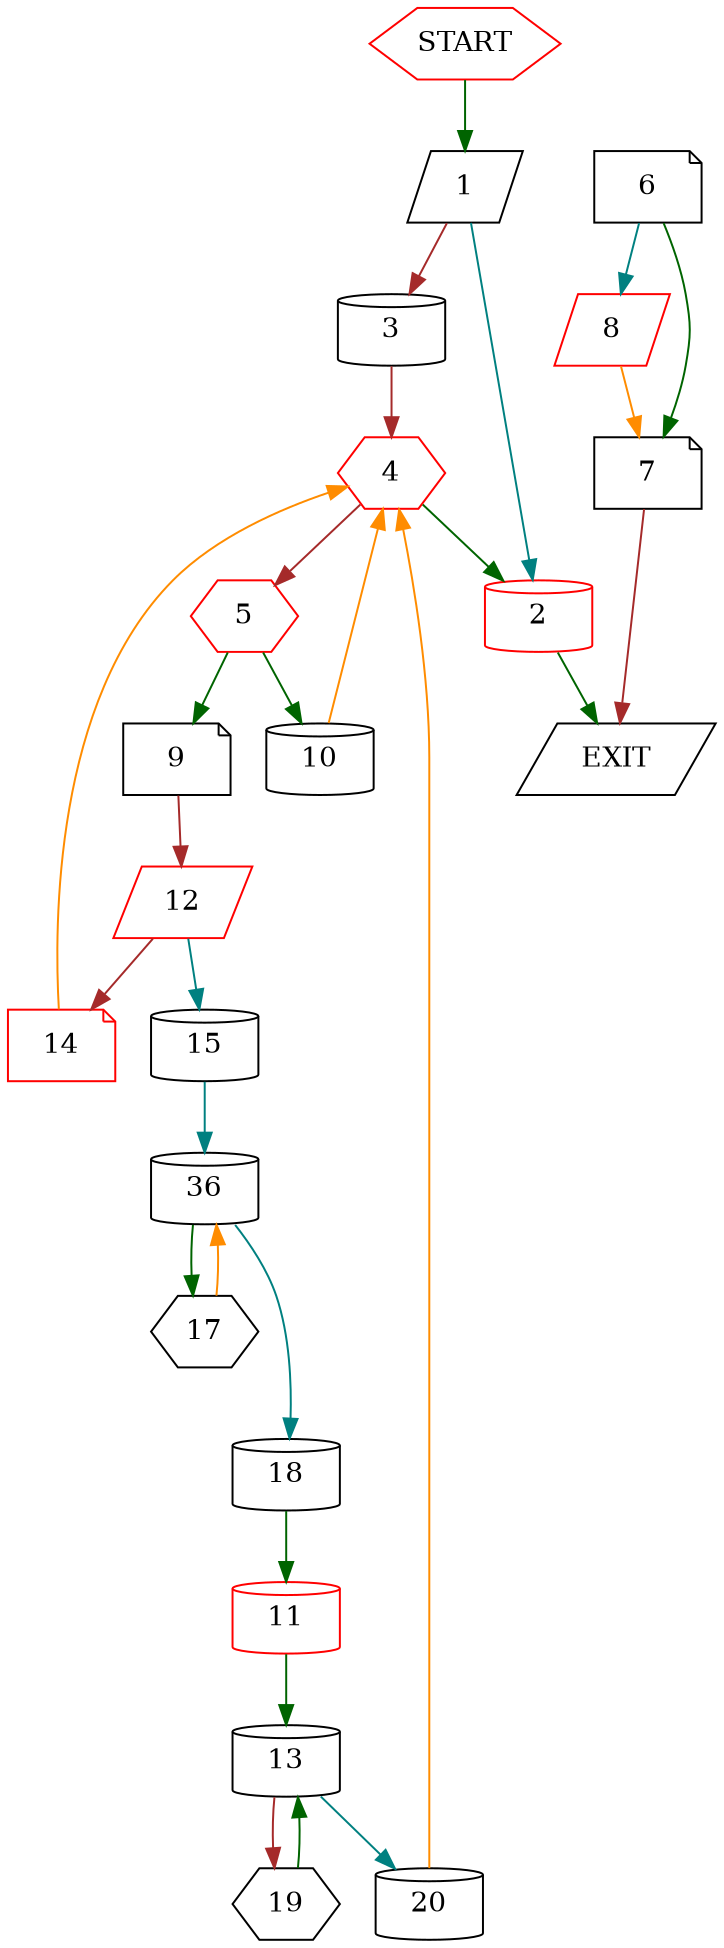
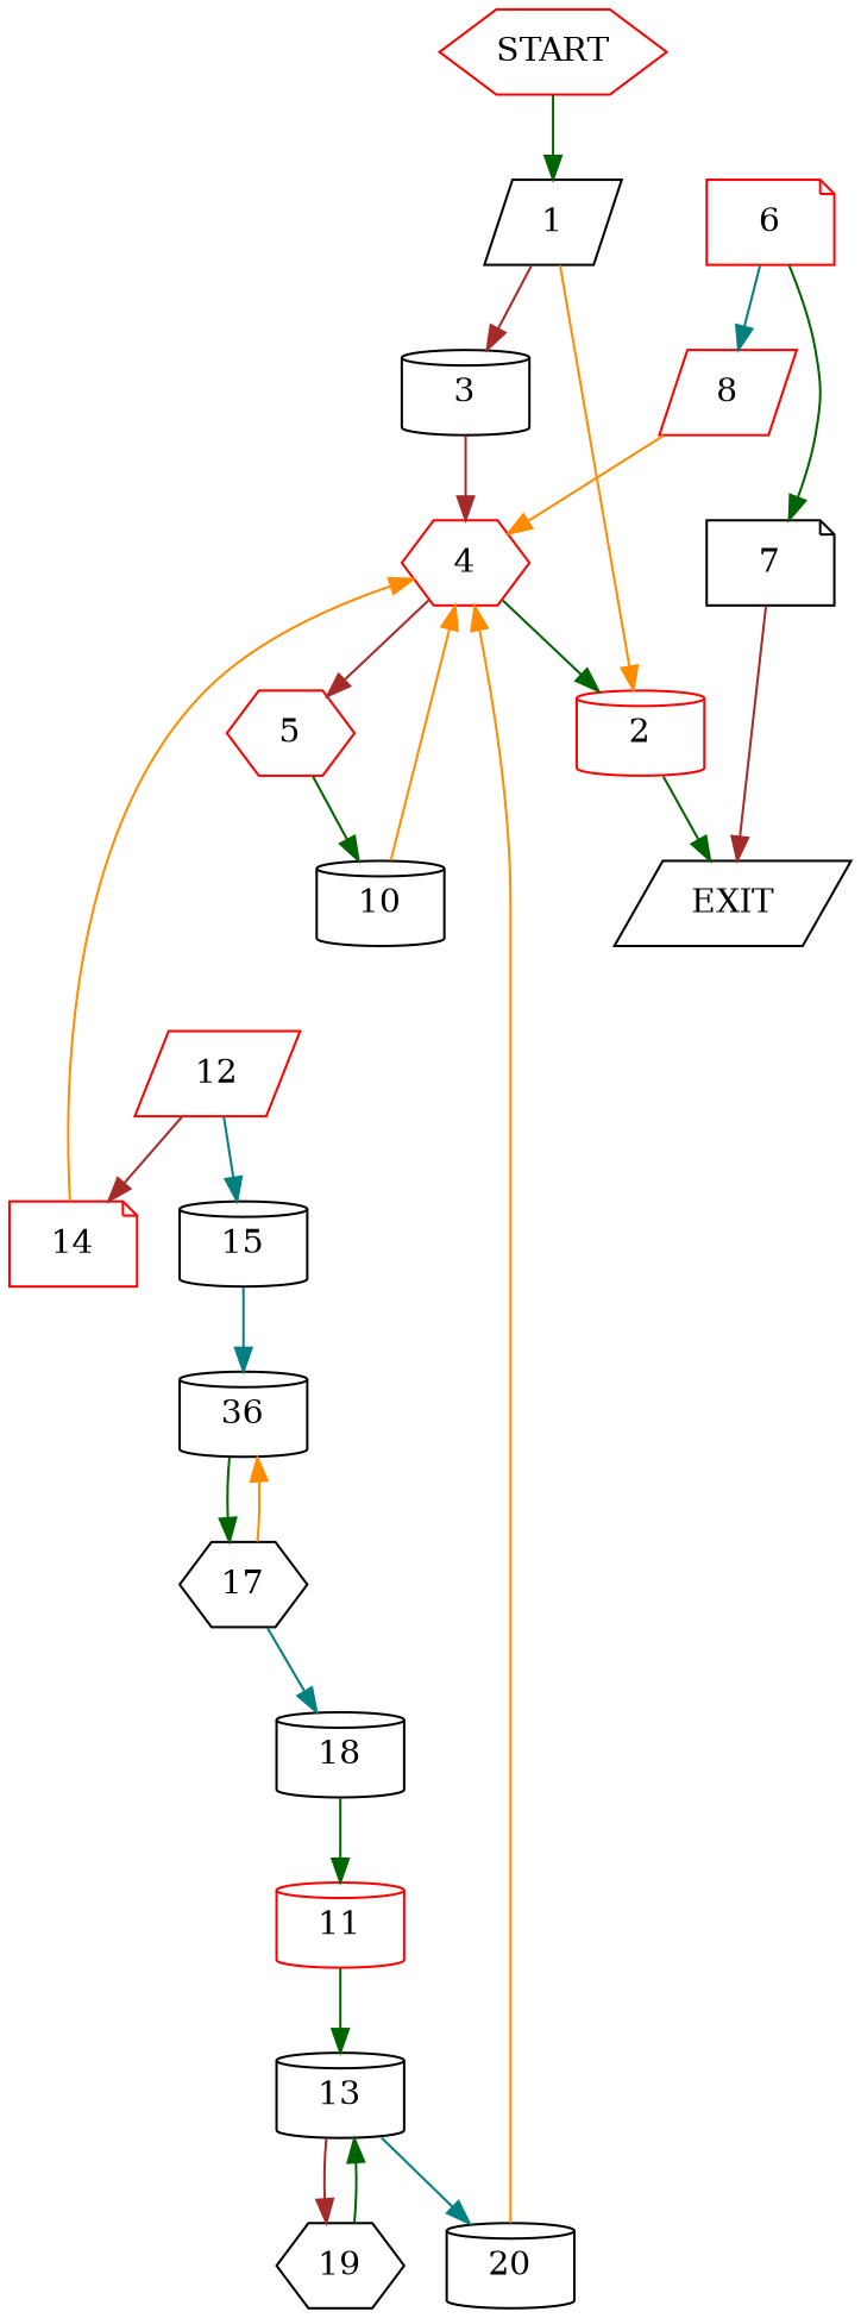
  digraph {
    node [color=black shape=cylinder]
    edge [color=darkgreen]
    n1 [color=red label=START shape=hexagon]
    1 [shape=parallelogram]
    2 [color=red]
    3
    n5 [label=EXIT shape=parallelogram]
    4 [color=red shape=hexagon]
    5 [color=red shape=hexagon]
-   9 [shape=note]
    10
-   6 [shape=note]
+   6 [color=red shape=note]
    7 [shape=note]
    8 [color=red shape=parallelogram]
    12 [color=red shape=parallelogram]
    11 [color=red]
    13
    14 [color=red shape=note]
    15
    19 [shape=hexagon]
    20
    n20 [label=36]
    17 [shape=hexagon]
    18
    n1 -> 1
-   1 -> 2 [color=teal]
+   1 -> 2 [color=darkorange]
    1 -> 3 [color=brown]
    2 -> n5
    3 -> 4 [color=brown]
    4 -> 2
    4 -> 5 [color=brown]
-   5 -> 9
    5 -> 10
-   9 -> 12 [color=brown]
    10 -> 4 [color=darkorange]
    6 -> 7
    6 -> 8 [color=teal]
    7 -> n5 [color=brown]
-   8 -> 7 [color=darkorange]
+   8 -> 4 [color=darkorange]
    12 -> 14 [color=brown]
    12 -> 15 [color=teal]
    11 -> 13
    13 -> 19 [color=brown]
    13 -> 20 [color=teal]
    14 -> 4 [color=darkorange]
    15 -> n20 [color=teal]
    19 -> 13
    20 -> 4 [color=darkorange]
    n20 -> 17
-   n20 -> 18 [color=teal]
+   17 -> 18 [color=teal]
    17 -> n20 [color=darkorange]
    18 -> 11
  }
